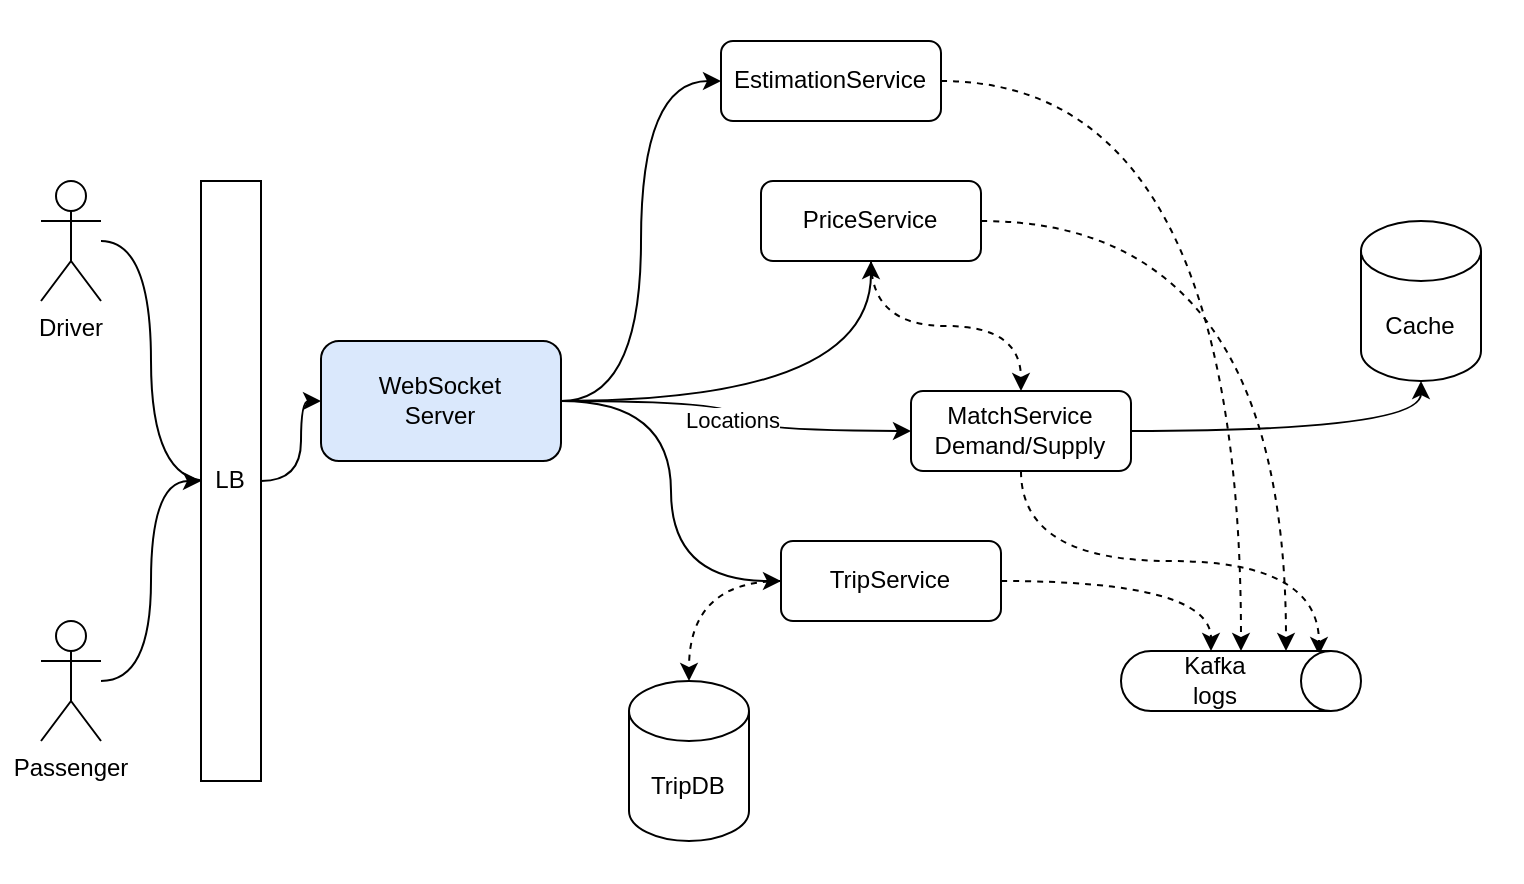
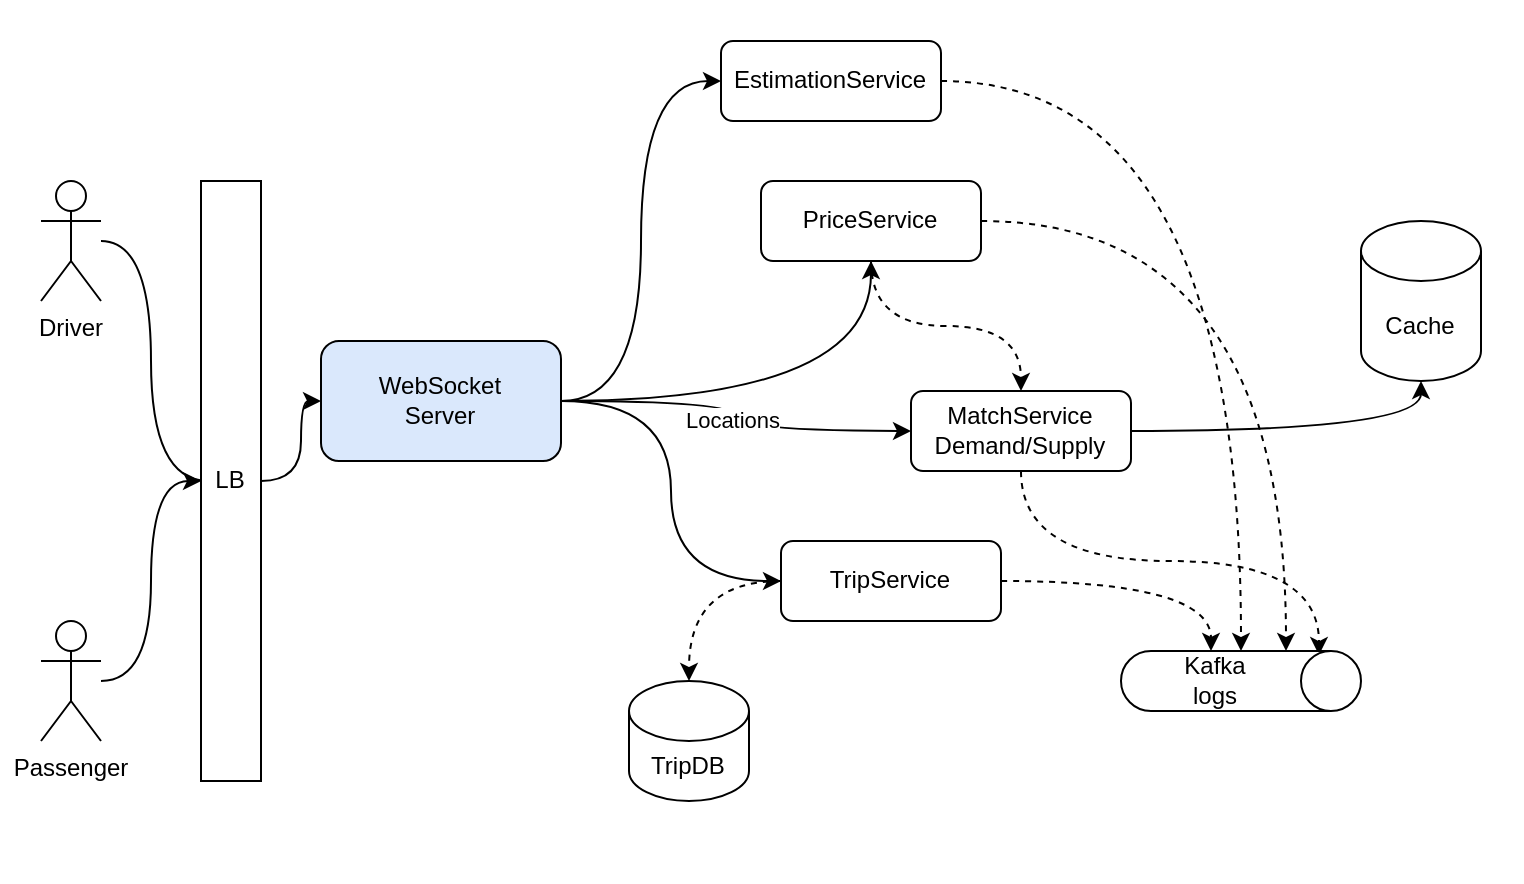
  <mxCell id="0" />
  <mxCell id="1" parent="0" />
  <mxCell id="2" style="edgeStyle=orthogonalEdgeStyle;orthogonalLoop=1;jettySize=auto;html=1;entryX=0.333;entryY=0.5;entryDx=0;entryDy=0;entryPerimeter=0;curved=1;" edge="1" parent="1" source="3" target="7"><mxGeometry relative="1" as="geometry" /></mxCell>
  <mxCell id="3" value="Driver" style="shape=umlActor;verticalLabelPosition=bottom;verticalAlign=top;html=1;outlineConnect=0;" vertex="1" parent="1"><mxGeometry x="20" y="90" width="30" height="60" as="geometry" /></mxCell>
  <mxCell id="4" style="edgeStyle=orthogonalEdgeStyle;curved=1;orthogonalLoop=1;jettySize=auto;html=1;" edge="1" parent="1" source="5" target="7"><mxGeometry relative="1" as="geometry" /></mxCell>
  <mxCell id="5" value="Passenger" style="shape=umlActor;verticalLabelPosition=bottom;verticalAlign=top;html=1;outlineConnect=0;" vertex="1" parent="1"><mxGeometry x="20" y="310" width="30" height="60" as="geometry" /></mxCell>
  <mxCell id="6" style="edgeStyle=orthogonalEdgeStyle;curved=1;orthogonalLoop=1;jettySize=auto;html=1;entryX=0;entryY=0.5;entryDx=0;entryDy=0;" edge="1" parent="1" source="7" target="13"><mxGeometry relative="1" as="geometry"><mxPoint x="180" y="80" as="targetPoint" /></mxGeometry></mxCell>
  <mxCell id="7" value="LB" style="rounded=0;whiteSpace=wrap;html=1;" vertex="1" parent="1"><mxGeometry x="100" y="90" width="30" height="300" as="geometry" /></mxCell>
  <mxCell id="8" style="edgeStyle=orthogonalEdgeStyle;curved=1;orthogonalLoop=1;jettySize=auto;html=1;entryX=0;entryY=0.5;entryDx=0;entryDy=0;" edge="1" parent="1" source="13" target="26"><mxGeometry relative="1" as="geometry" /></mxCell>
  <mxCell id="9" style="edgeStyle=orthogonalEdgeStyle;curved=1;orthogonalLoop=1;jettySize=auto;html=1;" edge="1" parent="1" source="13" target="23"><mxGeometry relative="1" as="geometry" /></mxCell>
  <mxCell id="10" style="edgeStyle=orthogonalEdgeStyle;curved=1;orthogonalLoop=1;jettySize=auto;html=1;entryX=0;entryY=0.5;entryDx=0;entryDy=0;" edge="1" parent="1" source="13" target="19"><mxGeometry relative="1" as="geometry" /></mxCell>
  <mxCell id="11" value="Locations" style="edgeLabel;html=1;align=center;verticalAlign=middle;resizable=0;points=[];" vertex="1" connectable="0" parent="10"><mxGeometry x="0.025" y="-2" relative="1" as="geometry"><mxPoint as="offset" /></mxGeometry></mxCell>
  <mxCell id="12" style="edgeStyle=orthogonalEdgeStyle;curved=1;orthogonalLoop=1;jettySize=auto;html=1;entryX=0;entryY=0.5;entryDx=0;entryDy=0;" edge="1" parent="1" source="13" target="16"><mxGeometry relative="1" as="geometry" /></mxCell>
  <mxCell id="13" value="WebSocket&lt;br&gt;Server" style="rounded=1;whiteSpace=wrap;html=1;fillColor=#dae8fc;" vertex="1" parent="1"><mxGeometry x="160" y="170" width="120" height="60" as="geometry" /></mxCell>
  <mxCell id="14" style="edgeStyle=orthogonalEdgeStyle;curved=1;orthogonalLoop=1;jettySize=auto;html=1;entryX=0;entryY=0;entryDx=0;entryDy=75;entryPerimeter=0;dashed=1;" edge="1" parent="1" source="16" target="21"><mxGeometry relative="1" as="geometry" /></mxCell>
  <mxCell id="15" style="edgeStyle=orthogonalEdgeStyle;curved=1;orthogonalLoop=1;jettySize=auto;html=1;dashed=1;" edge="1" parent="1" source="16" target="24"><mxGeometry relative="1" as="geometry" /></mxCell>
  <mxCell id="16" value="TripService" style="rounded=1;whiteSpace=wrap;html=1;" vertex="1" parent="1"><mxGeometry x="390" y="270" width="110" height="40" as="geometry" /></mxCell>
  <mxCell id="17" style="edgeStyle=orthogonalEdgeStyle;curved=1;orthogonalLoop=1;jettySize=auto;html=1;entryX=0.067;entryY=0.175;entryDx=0;entryDy=0;entryPerimeter=0;dashed=1;" edge="1" parent="1" source="19" target="21"><mxGeometry relative="1" as="geometry" /></mxCell>
  <mxCell id="18" style="edgeStyle=orthogonalEdgeStyle;curved=1;orthogonalLoop=1;jettySize=auto;html=1;" edge="1" parent="1" source="19" target="27"><mxGeometry relative="1" as="geometry" /></mxCell>
  <mxCell id="19" value="MatchService&lt;br&gt;Demand/Supply" style="rounded=1;whiteSpace=wrap;html=1;" vertex="1" parent="1"><mxGeometry x="455" y="195" width="110" height="40" as="geometry" /></mxCell>
  <mxCell id="20" style="edgeStyle=orthogonalEdgeStyle;curved=1;orthogonalLoop=1;jettySize=auto;html=1;entryX=0;entryY=0;entryDx=0;entryDy=37.5;entryPerimeter=0;dashed=1;startArrow=none;" edge="1" parent="1" source="23" target="21"><mxGeometry relative="1" as="geometry" /></mxCell>
  <mxCell id="21" value="Kafka&lt;br&gt;logs" style="shape=cylinder3;whiteSpace=wrap;html=1;boundedLbl=1;backgroundOutline=1;size=15;direction=south;" vertex="1" parent="1"><mxGeometry x="560" y="325" width="120" height="30" as="geometry" /></mxCell>
  <mxCell id="22" style="edgeStyle=orthogonalEdgeStyle;curved=1;orthogonalLoop=1;jettySize=auto;html=1;dashed=1;" edge="1" parent="1" source="23" target="19"><mxGeometry relative="1" as="geometry" /></mxCell>
  <mxCell id="23" value="PriceService" style="rounded=1;whiteSpace=wrap;html=1;" vertex="1" parent="1"><mxGeometry x="380" y="90" width="110" height="40" as="geometry" /></mxCell>
- <mxCell id="24" value="TripDB" style="shape=cylinder3;whiteSpace=wrap;html=1;boundedLbl=1;backgroundOutline=1;size=15;" vertex="1" parent="1"><mxGeometry x="314" y="340" width="60" height="80" as="geometry" /></mxCell>
+ <mxCell id="24" value="TripDB" style="shape=cylinder3;whiteSpace=wrap;html=1;boundedLbl=1;backgroundOutline=1;size=15;" vertex="1" parent="1"><mxGeometry x="314" y="340" width="60" height="60" as="geometry" /></mxCell>
  <mxCell id="25" style="edgeStyle=orthogonalEdgeStyle;curved=1;orthogonalLoop=1;jettySize=auto;html=1;dashed=1;" edge="1" parent="1" source="26" target="21"><mxGeometry relative="1" as="geometry" /></mxCell>
  <mxCell id="26" value="EstimationService" style="rounded=1;whiteSpace=wrap;html=1;" vertex="1" parent="1"><mxGeometry x="360" y="20" width="110" height="40" as="geometry" /></mxCell>
  <mxCell id="27" value="Cache" style="shape=cylinder3;whiteSpace=wrap;html=1;boundedLbl=1;backgroundOutline=1;size=15;" vertex="1" parent="1"><mxGeometry x="680" y="110" width="60" height="80" as="geometry" /></mxCell>
